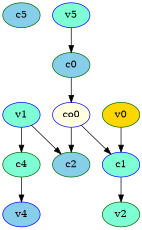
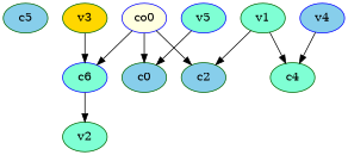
  strict digraph {
    node [color=darkgreen fillcolor=aquamarine style=filled]
    edge [weight=1]
    c5 [fillcolor=skyblue]
-   v1 [color=blue]
+   v1
    c2 [fillcolor=skyblue]
    c4
-   c1 [color=blue]
+   c1 [color=blue label=c6]
    v2
-   v3 [fillcolor=gold label=v0]
+   v3 [fillcolor=gold]
    v4 [color=blue fillcolor=skyblue]
    v5 [color=blue]
    n10 [fillcolor=skyblue label=c0]
    n11 [color=blue fillcolor=lightyellow label=co0]
    v1 -> c2
    v1 -> c4
    c1 -> v2
    v3 -> c1
-   c4 -> v4
+   v4 -> c4
    v5 -> n10
    n11 -> c2
    n11 -> c1
-   n10 -> n11
+   n11 -> n10
  }
